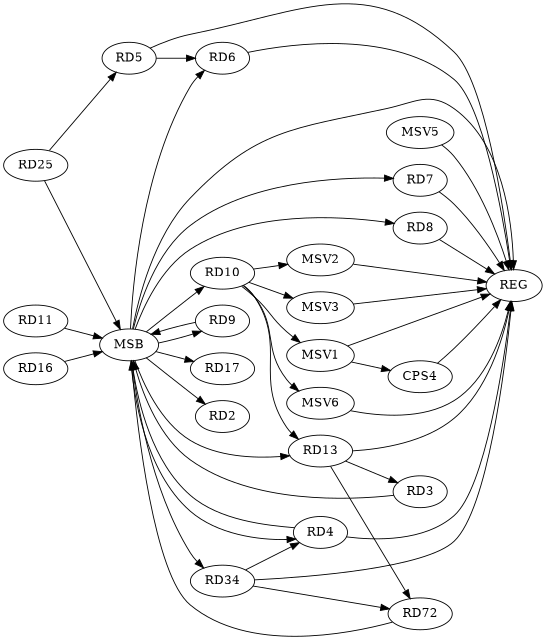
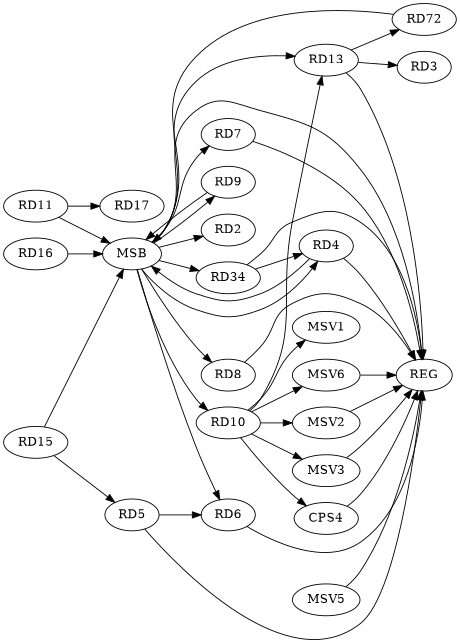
  strict digraph {
    rankdir=LR
    n1 [label=MSB]
    n2 [label=RD2]
    n3 [label=RD4]
    n4 [label=RD6]
    n5 [label=REG]
    n6 [label=RD7]
    n7 [label=RD8]
    n8 [label=RD9]
    n9 [label=RD10]
    n10 [label=RD13]
    n11 [label=RD34]
    n12 [label=RD17]
    n13 [label=RD3]
    n14 [label=RD5]
    n15 [label=MSV1]
    n16 [label=MSV2]
    n17 [label=MSV3]
    n18 [label=CPS4]
    n19 [label=MSV6]
    n20 [label=RD72]
    n21 [label=MSV5]
    n22 [label=RD11]
-   n23 [label=RD25]
+   n23 [label=RD15]
    n24 [label=RD16]
    n1 -> n2
    n1 -> n3
    n1 -> n4
    n1 -> n5
    n1 -> n6
    n1 -> n7
    n1 -> n8
    n1 -> n9
    n1 -> n10
    n1 -> n11
-   n1 -> n12
+   n22 -> n12
    n3 -> n1
    n3 -> n5
    n4 -> n5
    n6 -> n5
    n7 -> n5
    n8 -> n1
    n9 -> n10
    n9 -> n15
    n9 -> n16
    n9 -> n17
-   n15 -> n18
+   n9 -> n18
    n9 -> n19
    n10 -> n5
    n10 -> n13
    n10 -> n20
    n11 -> n3
    n11 -> n5
-   n11 -> n20
-   n13 -> n1
    n14 -> n4
    n14 -> n5
-   n15 -> n5
    n16 -> n5
    n17 -> n5
    n18 -> n5
    n19 -> n5
    n20 -> n1
    n21 -> n5
    n22 -> n1
    n23 -> n1
    n23 -> n14
    n24 -> n1
  }
